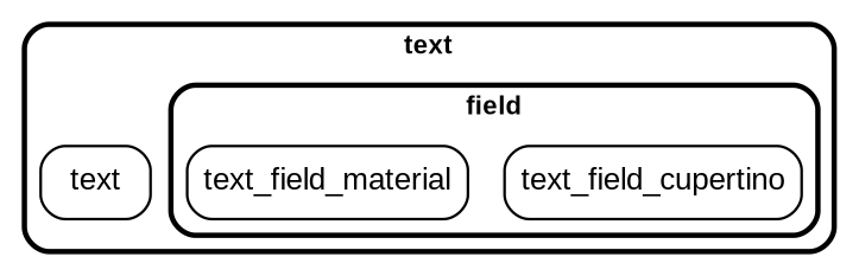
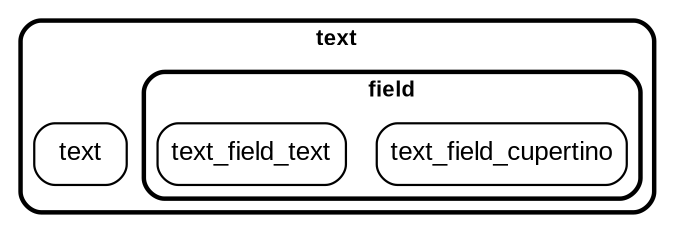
  digraph {
    fontname="Arial Black"
    fontsize=13
    penwidth=2.6
    style=rounded
    node [fillcolor=white fontname=Arial fontsize=15 penwidth=1.3 shape=rect style="filled,rounded"]
    n1 [label=text_field_cupertino]
-   n2 [label=text_field_material]
+   n2 [label=text_field_text]
    n3 [label=text]
    subgraph cluster_1 {
      label=text
      n3
      subgraph cluster_2 {
        label=field
        n1
        n2
      }
    }
  }
